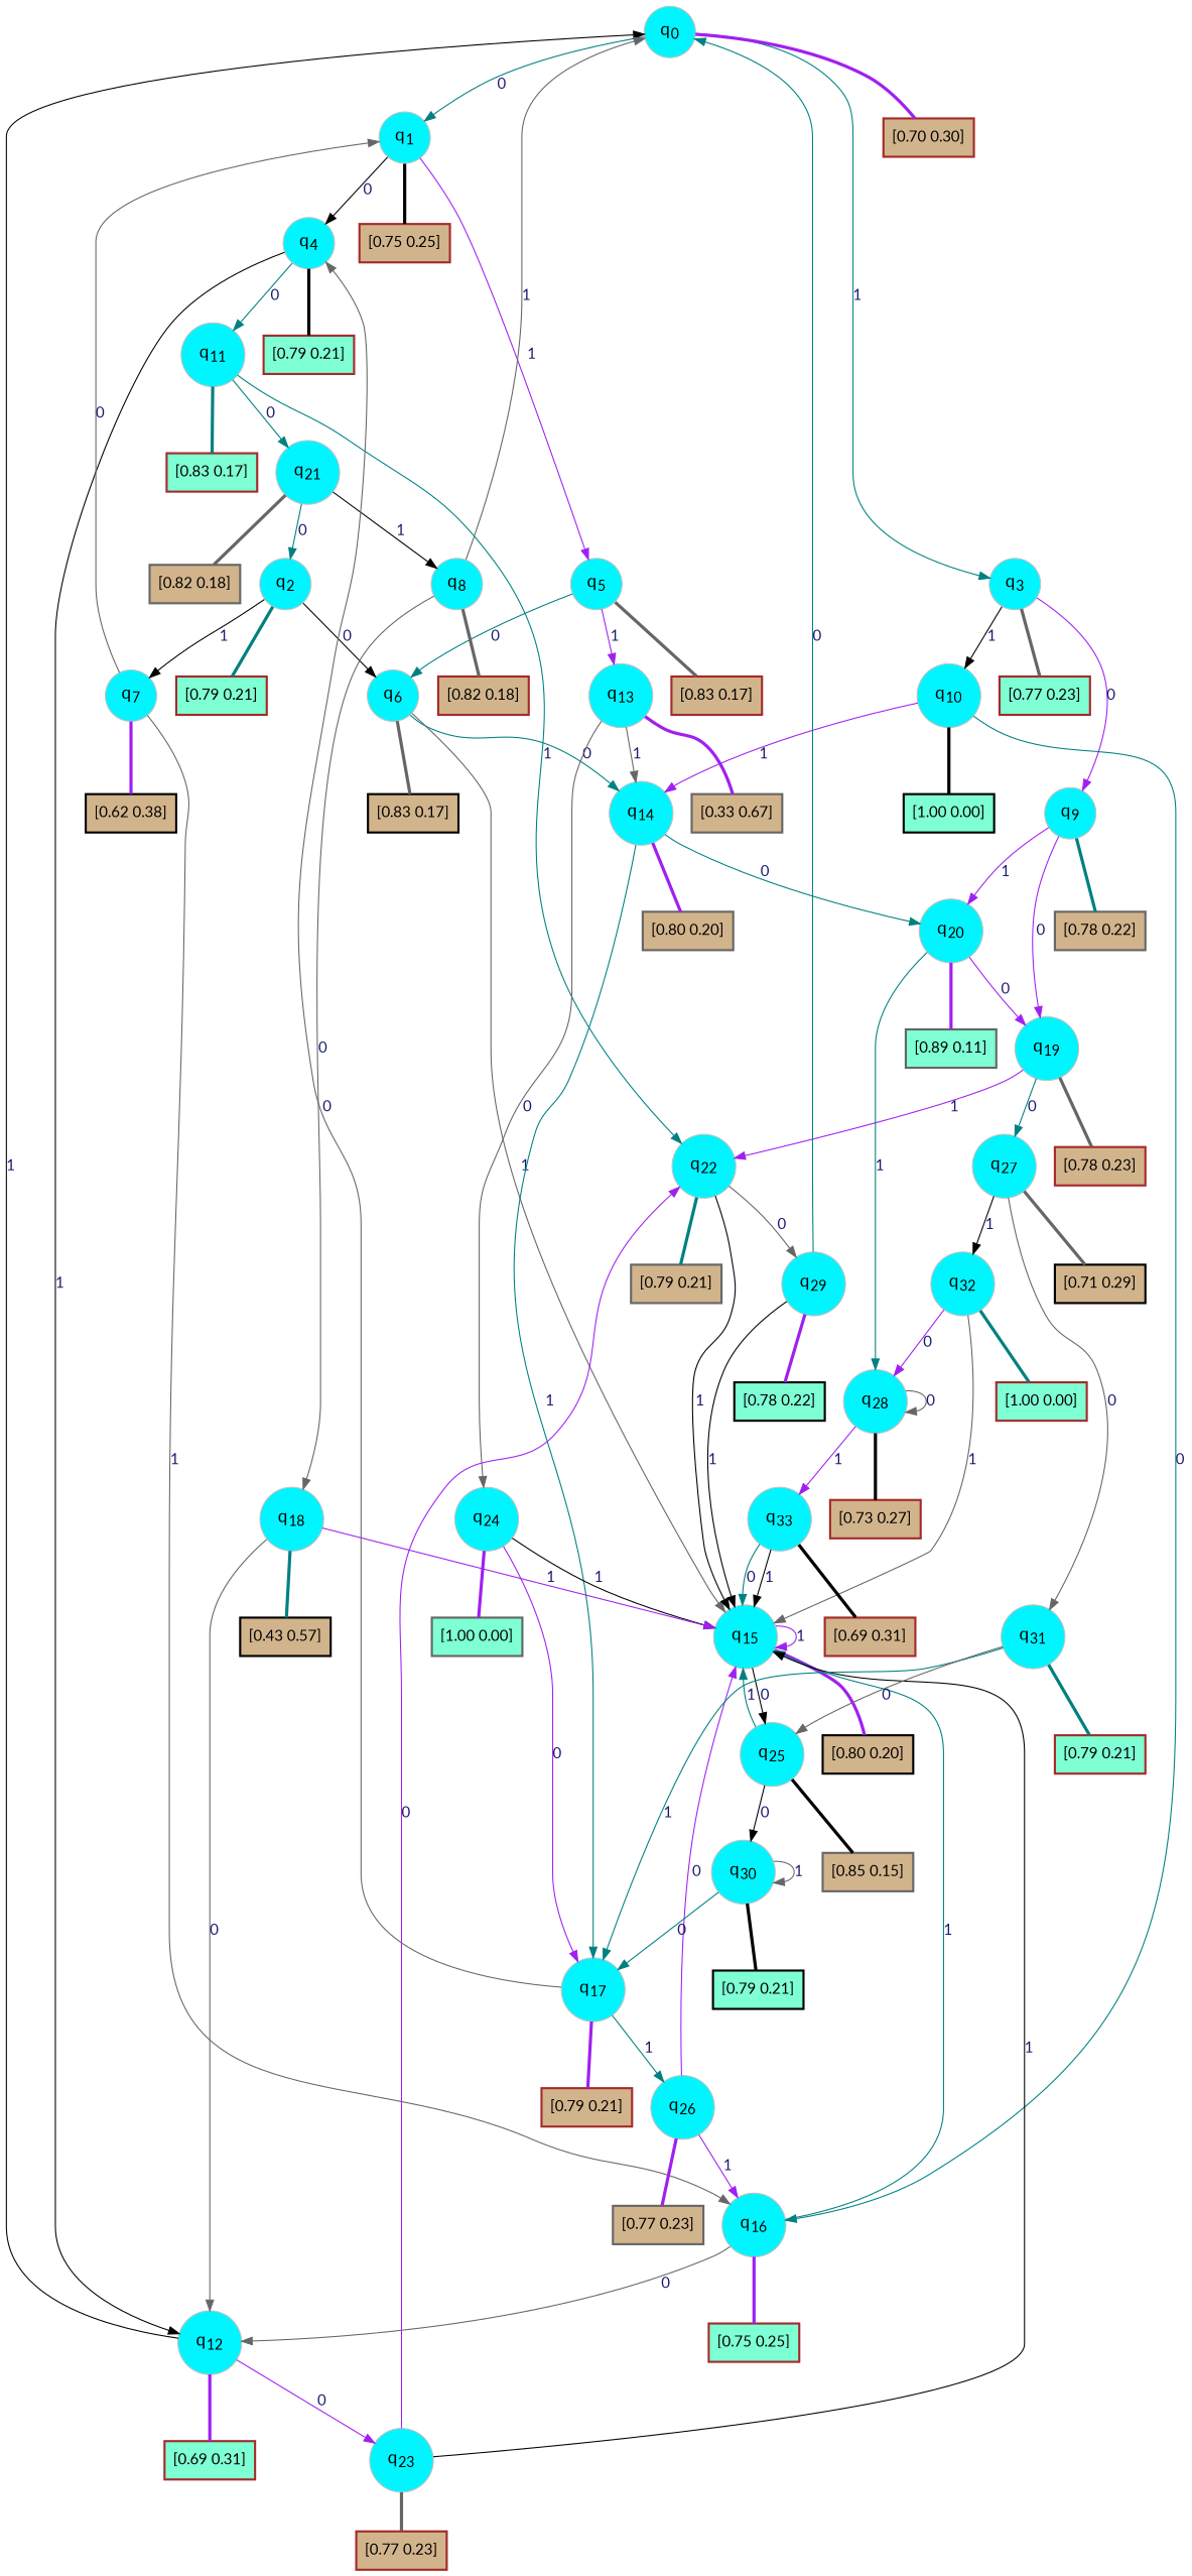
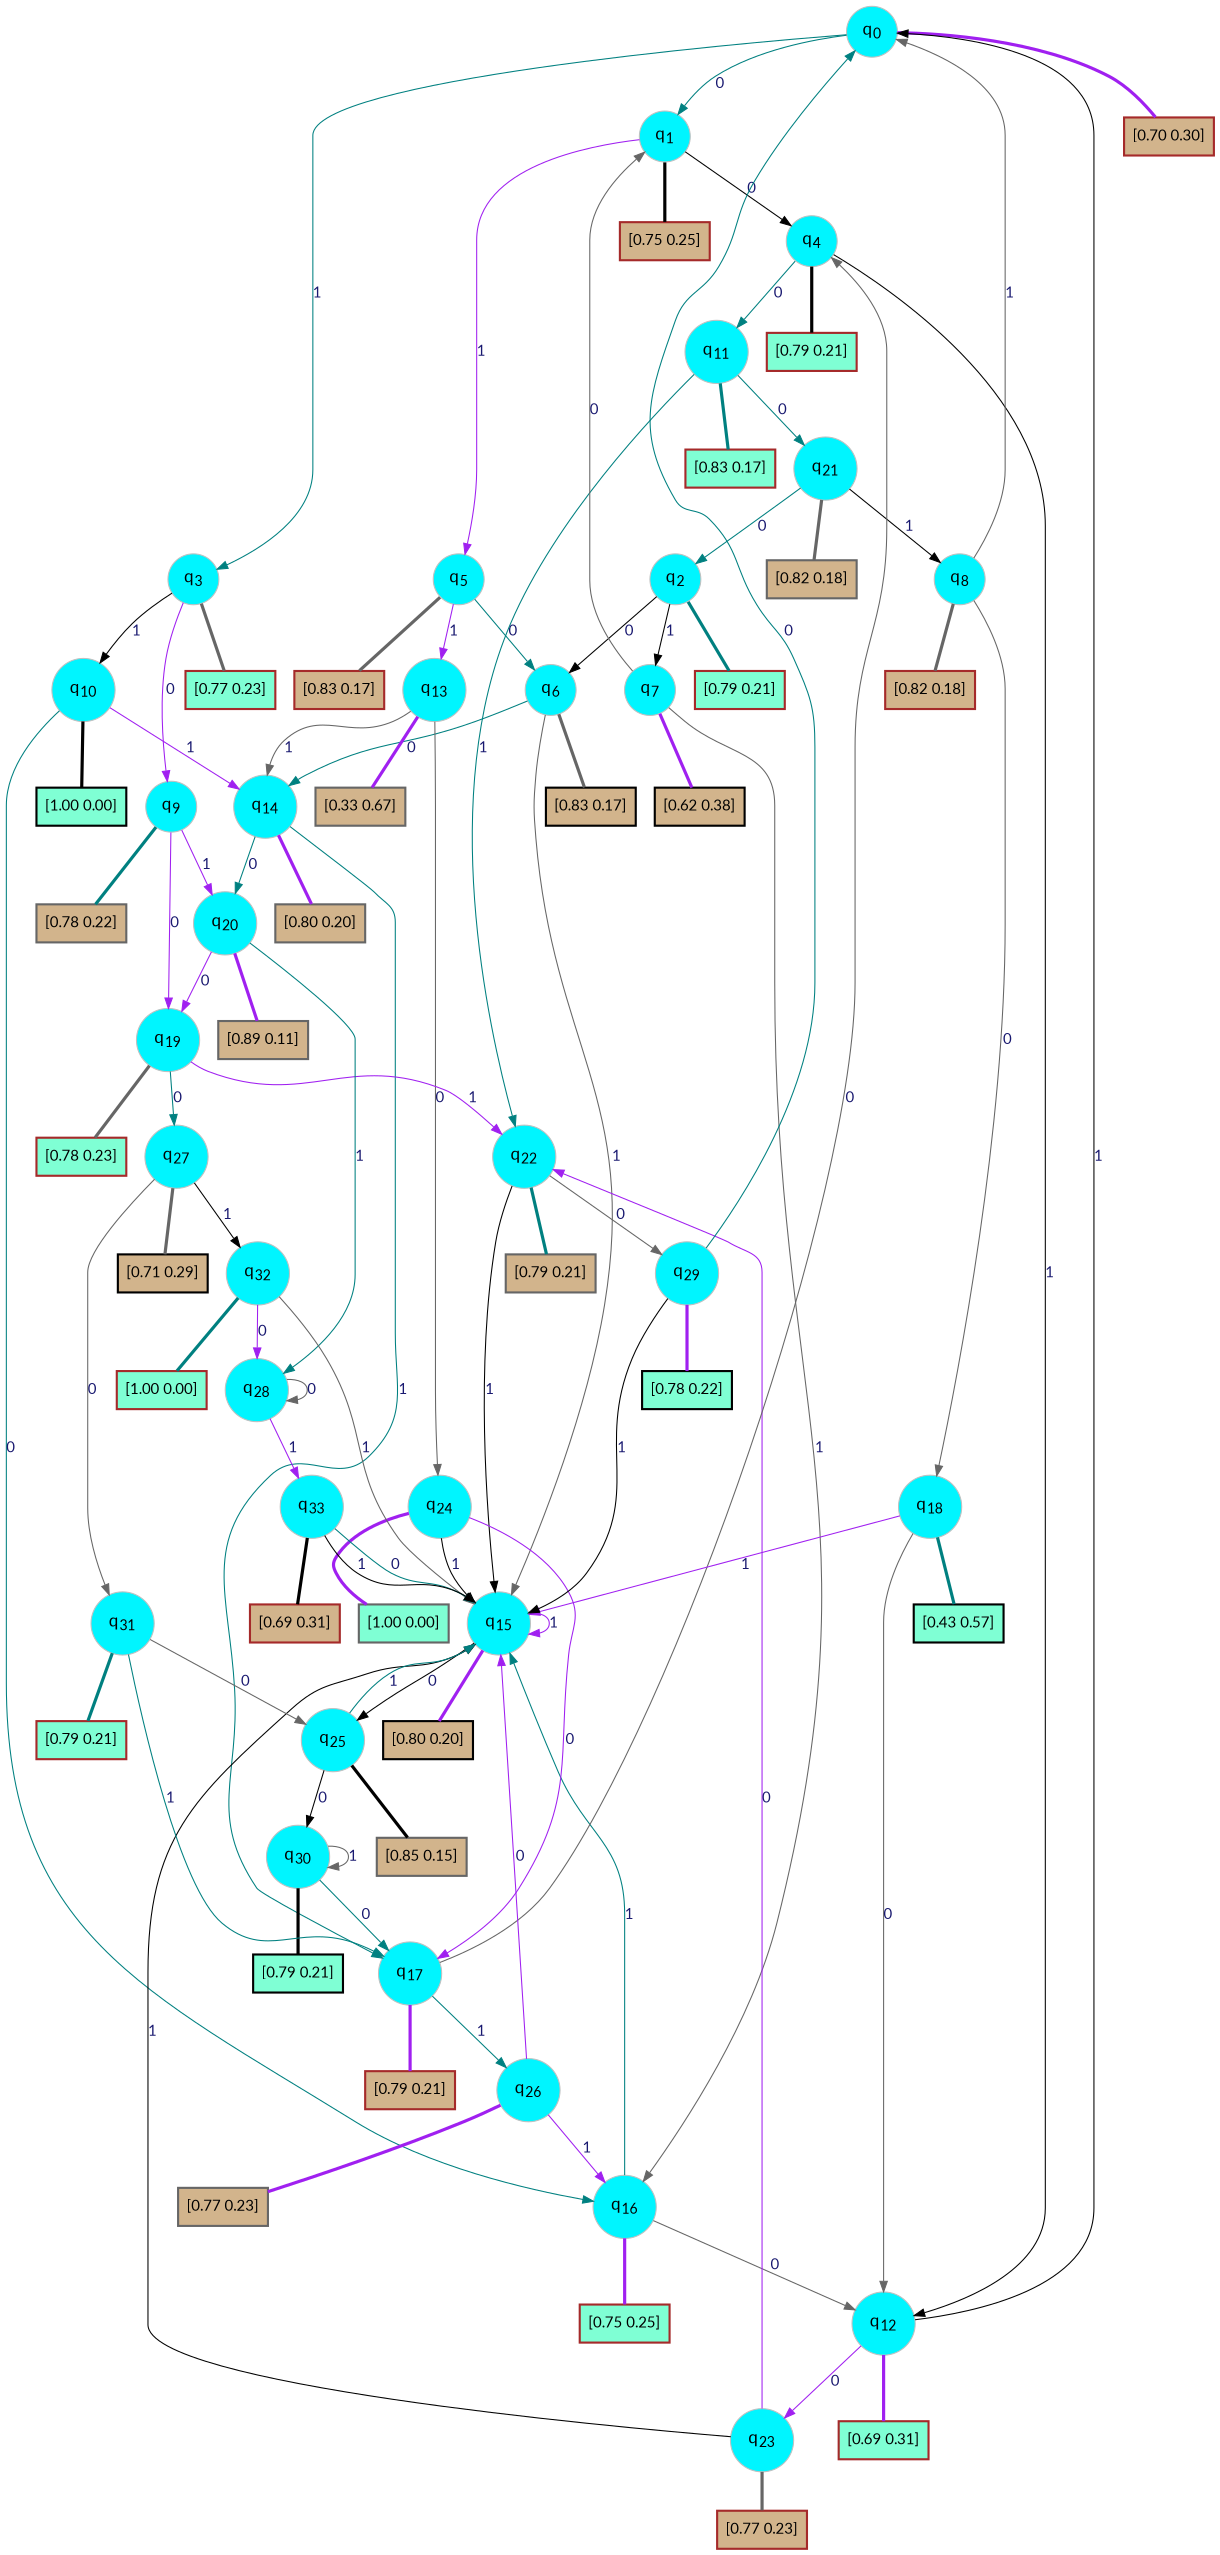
  digraph {
    fontname=Lato
    rankdir=TD
    node [color=gray fillcolor=turquoise1 fontcolor=black fontname=Lato fontsize=16 fontweight=bold shape=circle style=filled]
    edge [arrowsize=1 color=purple fontcolor=midnightblue fontname=Lato fontweight=bold penwidth=1 style=solid weight=20]
    n1 [label=<q<SUB>0</SUB>>]
    n2 [label=<q<SUB>1</SUB>>]
    n3 [label=<q<SUB>3</SUB>>]
    n4 [color=brown fillcolor=tan fontsize=14 label="[0.70 0.30]" penwidth=2 shape=box]
    n5 [label=<q<SUB>4</SUB>>]
    n6 [label=<q<SUB>5</SUB>>]
    n7 [color=brown fillcolor=tan fontsize=14 label="[0.75 0.25]" penwidth=2 shape=box]
    n8 [label=<q<SUB>9</SUB>>]
    n9 [label=<q<SUB>10</SUB>>]
    n10 [color=brown fillcolor=aquamarine fontsize=14 label="[0.77 0.23]" penwidth=2 shape=box]
    n11 [label=<q<SUB>11</SUB>>]
    n12 [label=<q<SUB>12</SUB>>]
    n13 [color=brown fillcolor=aquamarine fontsize=14 label="[0.79 0.21]" penwidth=2 shape=box]
    n14 [label=<q<SUB>6</SUB>>]
    n15 [label=<q<SUB>13</SUB>>]
    n16 [color=brown fillcolor=tan fontsize=14 label="[0.83 0.17]" penwidth=2 shape=box]
    n17 [label=<q<SUB>2</SUB>>]
    n18 [label=<q<SUB>7</SUB>>]
    n19 [color=brown fillcolor=aquamarine fontsize=14 label="[0.79 0.21]" penwidth=2 shape=box]
    n20 [label=<q<SUB>14</SUB>>]
    n21 [label=<q<SUB>15</SUB>>]
    n22 [color=black fillcolor=tan fontsize=14 label="[0.83 0.17]" penwidth=2 shape=box]
    n23 [label=<q<SUB>16</SUB>>]
    n24 [color=black fillcolor=tan fontsize=14 label="[0.62 0.38]" penwidth=2 shape=box]
    n25 [label=<q<SUB>19</SUB>>]
    n26 [label=<q<SUB>20</SUB>>]
    n27 [color=gray40 fillcolor=tan fontsize=14 label="[0.78 0.22]" penwidth=2 shape=box]
    n28 [color=black fillcolor=aquamarine fontsize=14 label="[1.00 0.00]" penwidth=2 shape=box]
    n29 [label=<q<SUB>21</SUB>>]
    n30 [label=<q<SUB>22</SUB>>]
    n31 [color=brown fillcolor=aquamarine fontsize=14 label="[0.83 0.17]" penwidth=2 shape=box]
    n32 [label=<q<SUB>23</SUB>>]
    n33 [color=brown fillcolor=aquamarine fontsize=14 label="[0.69 0.31]" penwidth=2 shape=box]
    n34 [label=<q<SUB>24</SUB>>]
    n35 [color=gray40 fillcolor=tan fontsize=14 label="[0.33 0.67]" penwidth=2 shape=box]
    n36 [label=<q<SUB>17</SUB>>]
    n37 [color=gray40 fillcolor=tan fontsize=14 label="[0.80 0.20]" penwidth=2 shape=box]
    n38 [label=<q<SUB>25</SUB>>]
    n39 [color=black fillcolor=tan fontsize=14 label="[0.80 0.20]" penwidth=2 shape=box]
    n40 [color=brown fillcolor=aquamarine fontsize=14 label="[0.75 0.25]" penwidth=2 shape=box]
    n41 [label=<q<SUB>8</SUB>>]
    n42 [label=<q<SUB>18</SUB>>]
    n43 [color=brown fillcolor=tan fontsize=14 label="[0.82 0.18]" penwidth=2 shape=box]
-   n44 [color=black fillcolor=tan fontsize=14 label="[0.43 0.57]" penwidth=2 shape=box]
+   n44 [color=black fillcolor=aquamarine fontsize=14 label="[0.43 0.57]" penwidth=2 shape=box]
    n45 [label=<q<SUB>27</SUB>>]
-   n46 [color=brown fillcolor=tan fontsize=14 label="[0.78 0.23]" penwidth=2 shape=box]
+   n46 [color=brown fillcolor=aquamarine fontsize=14 label="[0.78 0.23]" penwidth=2 shape=box]
    n47 [label=<q<SUB>28</SUB>>]
-   n48 [color=gray40 fillcolor=aquamarine fontsize=14 label="[0.89 0.11]" penwidth=2 shape=box]
+   n48 [color=gray40 fillcolor=tan fontsize=14 label="[0.89 0.11]" penwidth=2 shape=box]
    n49 [color=gray40 fillcolor=tan fontsize=14 label="[0.82 0.18]" penwidth=2 shape=box]
    n50 [label=<q<SUB>29</SUB>>]
    n51 [color=gray40 fillcolor=tan fontsize=14 label="[0.79 0.21]" penwidth=2 shape=box]
    n52 [color=brown fillcolor=tan fontsize=14 label="[0.77 0.23]" penwidth=2 shape=box]
    n53 [color=gray40 fillcolor=aquamarine fontsize=14 label="[1.00 0.00]" penwidth=2 shape=box]
    n54 [label=<q<SUB>26</SUB>>]
    n55 [color=brown fillcolor=tan fontsize=14 label="[0.79 0.21]" penwidth=2 shape=box]
    n56 [label=<q<SUB>30</SUB>>]
    n57 [color=gray40 fillcolor=tan fontsize=14 label="[0.85 0.15]" penwidth=2 shape=box]
    n58 [color=gray40 fillcolor=tan fontsize=14 label="[0.77 0.23]" penwidth=2 shape=box]
    n59 [label=<q<SUB>31</SUB>>]
    n60 [label=<q<SUB>32</SUB>>]
    n61 [color=black fillcolor=tan fontsize=14 label="[0.71 0.29]" penwidth=2 shape=box]
    n62 [label=<q<SUB>33</SUB>>]
-   n63 [color=brown fillcolor=tan fontsize=14 label="[0.73 0.27]" penwidth=2 shape=box]
    n64 [color=black fillcolor=aquamarine fontsize=14 label="[0.78 0.22]" penwidth=2 shape=box]
    n65 [color=black fillcolor=aquamarine fontsize=14 label="[0.79 0.21]" penwidth=2 shape=box]
    n66 [color=brown fillcolor=aquamarine fontsize=14 label="[0.79 0.21]" penwidth=2 shape=box]
    n67 [color=brown fillcolor=aquamarine fontsize=14 label="[1.00 0.00]" penwidth=2 shape=box]
    n68 [color=brown fillcolor=tan fontsize=14 label="[0.69 0.31]" penwidth=2 shape=box]
    n1 -> n2 [color=teal label=0]
    n1 -> n3 [color=teal label=1]
    n1 -> n4 [arrowhead=none penwidth=3]
    n2 -> n5 [color=black label=0]
    n2 -> n6 [label=1]
    n2 -> n7 [arrowhead=none color=black penwidth=3]
    n3 -> n8 [label=0]
    n3 -> n9 [color=black label=1]
    n3 -> n10 [arrowhead=none color=gray40 penwidth=3]
    n5 -> n11 [color=teal label=0]
    n5 -> n12 [color=black label=1]
    n5 -> n13 [arrowhead=none color=black penwidth=3]
    n6 -> n14 [color=teal label=0]
    n6 -> n15 [label=1]
    n6 -> n16 [arrowhead=none color=gray40 penwidth=3]
    n8 -> n25 [label=0]
    n8 -> n26 [label=1]
    n8 -> n27 [arrowhead=none color=teal penwidth=3]
    n9 -> n20 [label=1]
    n9 -> n23 [color=teal label=0]
    n9 -> n28 [arrowhead=none color=black penwidth=3]
    n11 -> n29 [color=teal label=0]
    n11 -> n30 [color=teal label=1]
    n11 -> n31 [arrowhead=none color=teal penwidth=3]
    n12 -> n1 [color=black label=1]
    n12 -> n32 [label=0]
    n12 -> n33 [arrowhead=none penwidth=3]
    n14 -> n20 [color=teal label=0]
    n14 -> n21 [color=gray40 label=1]
    n14 -> n22 [arrowhead=none color=gray40 penwidth=3]
    n15 -> n20 [color=gray40 label=1]
    n15 -> n34 [color=gray40 label=0]
    n15 -> n35 [arrowhead=none penwidth=3]
    n17 -> n14 [color=black label=0]
    n17 -> n18 [color=black label=1]
    n17 -> n19 [arrowhead=none color=teal penwidth=3]
    n18 -> n2 [color=gray40 label=0]
    n18 -> n23 [color=gray40 label=1]
    n18 -> n24 [arrowhead=none penwidth=3]
    n20 -> n26 [color=teal label=0]
    n20 -> n36 [color=teal label=1]
    n20 -> n37 [arrowhead=none penwidth=3]
    n21 -> n21 [label=1]
    n21 -> n38 [color=black label=0]
    n21 -> n39 [arrowhead=none penwidth=3]
    n23 -> n12 [color=gray40 label=0]
    n23 -> n21 [color=teal label=1]
    n23 -> n40 [arrowhead=none penwidth=3]
    n25 -> n30 [label=1]
    n25 -> n45 [color=teal label=0]
    n25 -> n46 [arrowhead=none color=gray40 penwidth=3]
    n26 -> n25 [label=0]
    n26 -> n47 [color=teal label=1]
    n26 -> n48 [arrowhead=none penwidth=3]
    n29 -> n17 [color=teal label=0]
    n29 -> n41 [color=black label=1]
    n29 -> n49 [arrowhead=none color=gray40 penwidth=3]
    n30 -> n21 [color=black label=1]
    n30 -> n50 [color=gray40 label=0]
    n30 -> n51 [arrowhead=none color=teal penwidth=3]
    n32 -> n21 [color=black label=1]
    n32 -> n30 [label=0]
    n32 -> n52 [arrowhead=none color=gray40 penwidth=3]
    n34 -> n21 [color=black label=1]
    n34 -> n36 [label=0]
    n34 -> n53 [arrowhead=none penwidth=3]
    n36 -> n5 [color=gray40 label=0]
    n36 -> n54 [color=teal label=1]
    n36 -> n55 [arrowhead=none penwidth=3]
    n38 -> n21 [color=teal label=1]
    n38 -> n56 [color=black label=0]
    n38 -> n57 [arrowhead=none color=black penwidth=3]
    n41 -> n1 [color=gray40 label=1]
    n41 -> n42 [color=gray40 label=0]
    n41 -> n43 [arrowhead=none color=gray40 penwidth=3]
    n42 -> n12 [color=gray40 label=0]
    n42 -> n21 [label=1]
    n42 -> n44 [arrowhead=none color=teal penwidth=3]
    n45 -> n59 [color=gray40 label=0]
    n45 -> n60 [color=black label=1]
    n45 -> n61 [arrowhead=none color=gray40 penwidth=3]
    n47 -> n47 [color=gray40 label=0]
    n47 -> n62 [label=1]
-   n47 -> n63 [arrowhead=none color=black penwidth=3]
    n50 -> n1 [color=teal label=0]
    n50 -> n21 [color=black label=1]
    n50 -> n64 [arrowhead=none penwidth=3]
    n54 -> n21 [label=0]
    n54 -> n23 [label=1]
    n54 -> n58 [arrowhead=none penwidth=3]
    n56 -> n36 [color=teal label=0]
    n56 -> n56 [color=gray40 label=1]
    n56 -> n65 [arrowhead=none color=black penwidth=3]
    n59 -> n36 [color=teal label=1]
    n59 -> n38 [color=gray40 label=0]
    n59 -> n66 [arrowhead=none color=teal penwidth=3]
    n60 -> n21 [color=gray40 label=1]
    n60 -> n47 [label=0]
    n60 -> n67 [arrowhead=none color=teal penwidth=3]
    n62 -> n21 [color=teal label=0]
    n62 -> n21 [color=black label=1]
    n62 -> n68 [arrowhead=none color=black penwidth=3]
  }
